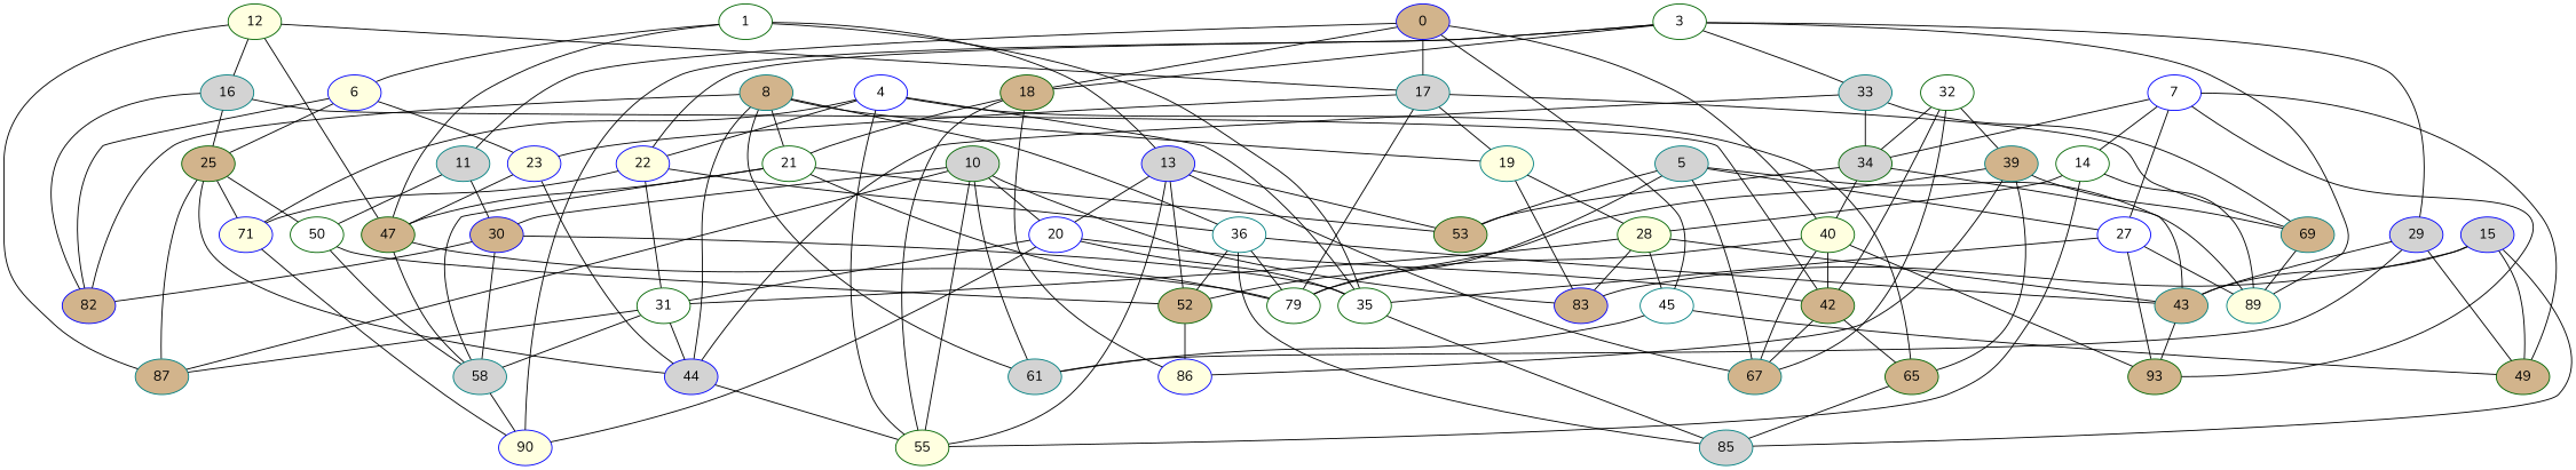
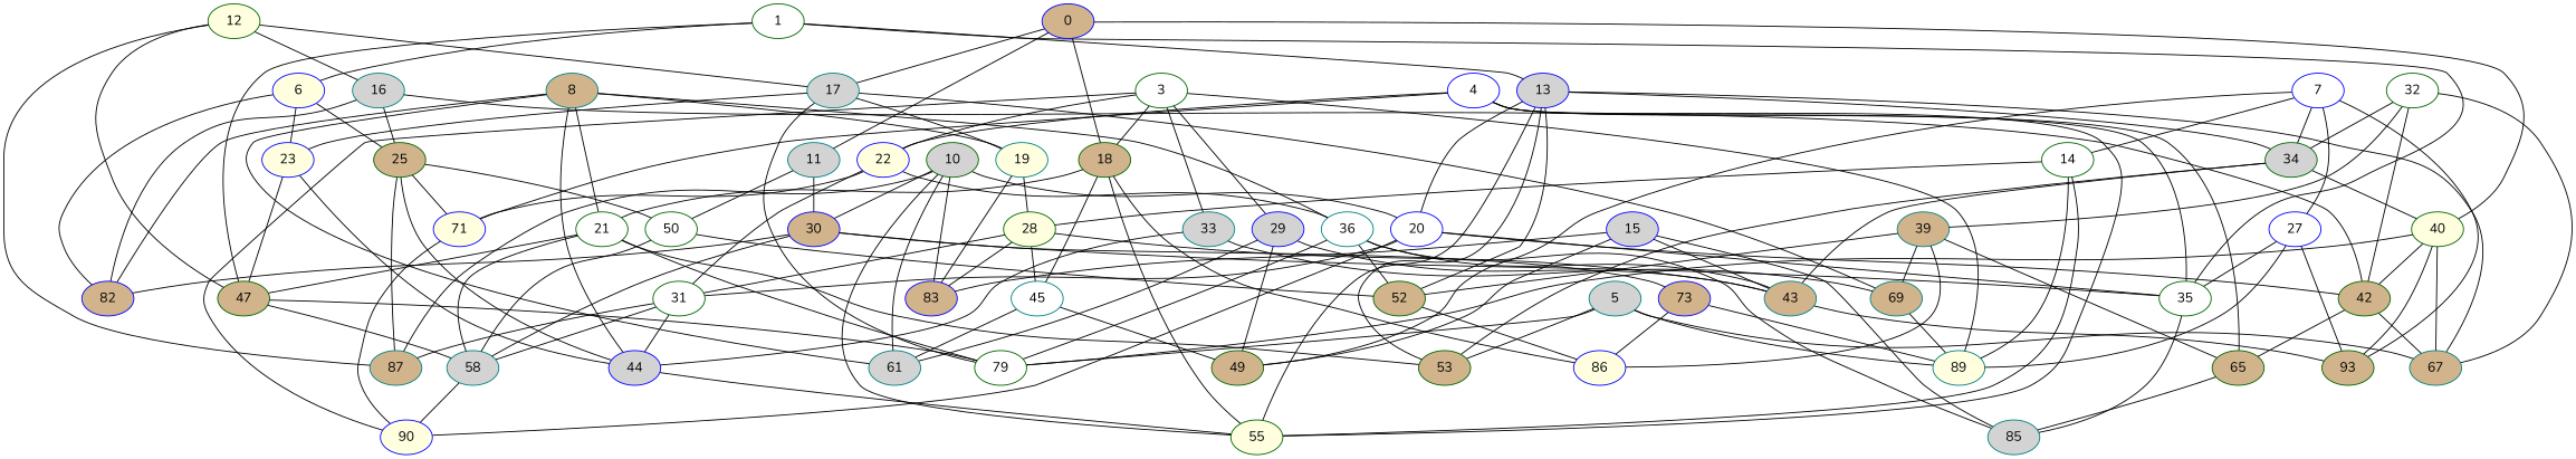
  graph {
    fontname=Nunito
    node [color=darkgreen fillcolor=tan fontname=Nunito style=filled]
    edge [fontname=Nunito]
    1 [fillcolor=white]
    6 [color=blue fillcolor=lightyellow]
    13 [color=blue fillcolor=lightgrey super="+76"]
    35 [fillcolor=white super="+88"]
    47 [super="+66"]
    23 [color=blue fillcolor=lightyellow]
    25 [super="+74"]
    82 [color=blue]
    55 [fillcolor=lightyellow super="+81"]
    53
    67 [color=teal super="+77"]
    20 [color=blue fillcolor=white super="+92"]
    52 [super="+56"]
    85 [color=teal fillcolor=lightgrey]
    79 [fillcolor=white super="+95"]
    58 [color=teal fillcolor=lightgrey super="+91"]
    n17 [color=blue label=0]
    11 [color=teal fillcolor=lightgrey]
    17 [color=teal fillcolor=lightgrey super="+64"]
    18 [super="+62"]
    40 [fillcolor=lightyellow super="+54"]
    30 [color=blue super="+46"]
    50 [fillcolor=white]
    19 [color=teal fillcolor=lightyellow]
    69 [color=teal]
    21 [fillcolor=white super="+38"]
    45 [color=teal fillcolor=white]
    86 [color=blue fillcolor=lightyellow]
    93
    42 [super="+72"]
    3 [fillcolor=white super="+9"]
    22 [color=blue fillcolor=lightyellow super="+68"]
    29 [color=blue fillcolor=lightgrey]
    33 [color=teal fillcolor=lightgrey]
    89 [color=teal fillcolor=lightyellow super="+94"]
    90 [color=blue fillcolor=lightyellow]
    71 [color=blue fillcolor=lightyellow]
    36 [color=teal fillcolor=white super="+78"]
    31 [fillcolor=white super="+41"]
    49
    61 [color=teal fillcolor=lightgrey]
    43 [color=teal super="+84"]
    34 [fillcolor=lightgrey super="+63"]
    44 [color=blue fillcolor=lightgrey super="+57"]
    4 [color=blue fillcolor=white super="+24"]
    65
    5 [color=teal fillcolor=lightgrey super="+37"]
    27 [color=blue fillcolor=white super="+59"]
    87 [color=teal]
    7 [color=blue fillcolor=white super="+26"]
    14 [fillcolor=white]
    28 [fillcolor=lightyellow super="+60"]
    8 [color=teal super="+75"]
    83 [color=blue]
    10 [fillcolor=lightgrey super="+80"]
+   73 [color=blue]
    12 [fillcolor=lightyellow]
    16 [color=teal fillcolor=lightgrey]
    15 [color=blue fillcolor=lightgrey super="+70"]
    32 [fillcolor=white]
    39 [color=teal super="+48"]
    1 -- 6
    1 -- 13
    1 -- 35
    1 -- 47
    6 -- 23
    6 -- 25
    6 -- 82
    13 -- 55
    13 -- 53
    13 -- 67
    13 -- 20
    13 -- 52
    35 -- 85
    47 -- 79
    47 -- 58
    23 -- 47
    23 -- 44
    25 -- 50
    25 -- 71
    25 -- 44
    25 -- 87
    20 -- 35
    20 -- 42
    20 -- 90
    20 -- 31
    52 -- 86
    58 -- 90
    n17 -- 11
    n17 -- 17
    n17 -- 18
    n17 -- 40
    11 -- 30
    11 -- 50
    17 -- 23
    17 -- 79
    17 -- 19
    17 -- 69
    18 -- 55
    18 -- 21
-   n17 -- 45
+   18 -- 45
    18 -- 86
    40 -- 67
    40 -- 79
    40 -- 93
    40 -- 42
    30 -- 35
    30 -- 82
    30 -- 58
+   30 -- 73
    50 -- 52
    50 -- 58
    19 -- 28
    19 -- 83
    69 -- 89
    21 -- 47
    21 -- 53
    21 -- 79
    21 -- 58
    45 -- 49
    45 -- 61
    42 -- 67
    42 -- 65
    3 -- 18
    3 -- 22
    3 -- 29
    3 -- 33
    3 -- 89
    3 -- 90
    22 -- 71
    22 -- 36
    22 -- 31
    29 -- 49
    29 -- 61
    29 -- 43
    33 -- 69
-   33 -- 34
+   13 -- 34
    33 -- 44
    71 -- 90
    36 -- 52
    36 -- 85
    36 -- 79
    36 -- 43
    31 -- 58
    31 -- 44
    31 -- 87
    43 -- 93
    34 -- 53
    34 -- 40
    34 -- 43
    44 -- 55
    4 -- 35
    4 -- 55
    4 -- 22
    4 -- 71
    4 -- 65
    65 -- 85
    5 -- 53
    5 -- 67 [weight=2]
    5 -- 79
    5 -- 89
-   5 -- 27
    27 -- 35
    27 -- 93
    27 -- 89
    7 -- 93
    7 -- 49
    7 -- 34
    7 -- 27 [weight=2]
    7 -- 14
    14 -- 55
    14 -- 89
    14 -- 28
    28 -- 45
    28 -- 31
    28 -- 43
    28 -- 83
    8 -- 82
    8 -- 19
    8 -- 21
    8 -- 36
    8 -- 61
    8 -- 44
    10 -- 55
    10 -- 20
    10 -- 30
    10 -- 61
    10 -- 87
    10 -- 83
+   73 -- 86
+   73 -- 89
    12 -- 47
    12 -- 17
    12 -- 87
    12 -- 16
    16 -- 25
    16 -- 82
    16 -- 42
    15 -- 85
    15 -- 49
    15 -- 43
    15 -- 83
    32 -- 67
    32 -- 42
    32 -- 34
    32 -- 39
    39 -- 52 [weight=2]
    39 -- 69
    39 -- 86
    39 -- 65
  }
